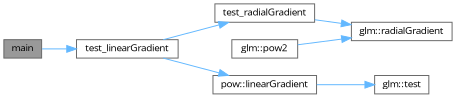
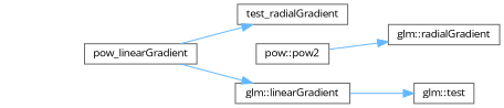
  digraph {
    fontname="Open Sans"
    rankdir=LR
    node [color=grey40 fillcolor=white fontname="Open Sans" fontsize=10 shape=box style=filled]
    edge [color=steelblue1 fontname="Open Sans" fontsize=10 labelfontname=Helvetica labelfontsize=10 style=solid]
-   n1 [color=gray40 fillcolor=grey60 fontcolor=black height=0.2 label=main width=0.4]
-   n2 [height=0.2 label=test_linearGradient width=0.4]
+   n2 [height=0.2 label=pow_linearGradient width=0.4]
    n3 [height=0.2 label=test_radialGradient width=0.4]
-   n4 [height=0.2 label="pow::linearGradient" width=0.4]
+   n4 [height=0.2 label="glm::linearGradient" width=0.4]
    n5 [height=0.2 label="glm::radialGradient" width=0.4]
    n6 [height=0.2 label="glm::test" width=0.4]
-   n7 [height=0.2 label="glm::pow2" width=0.4]
-   n1 -> n2
+   n7 [height=0.2 label="pow::pow2" width=0.4]
    n2 -> n3
    n2 -> n4
-   n3 -> n5
    n4 -> n6
    n7 -> n5
  }
